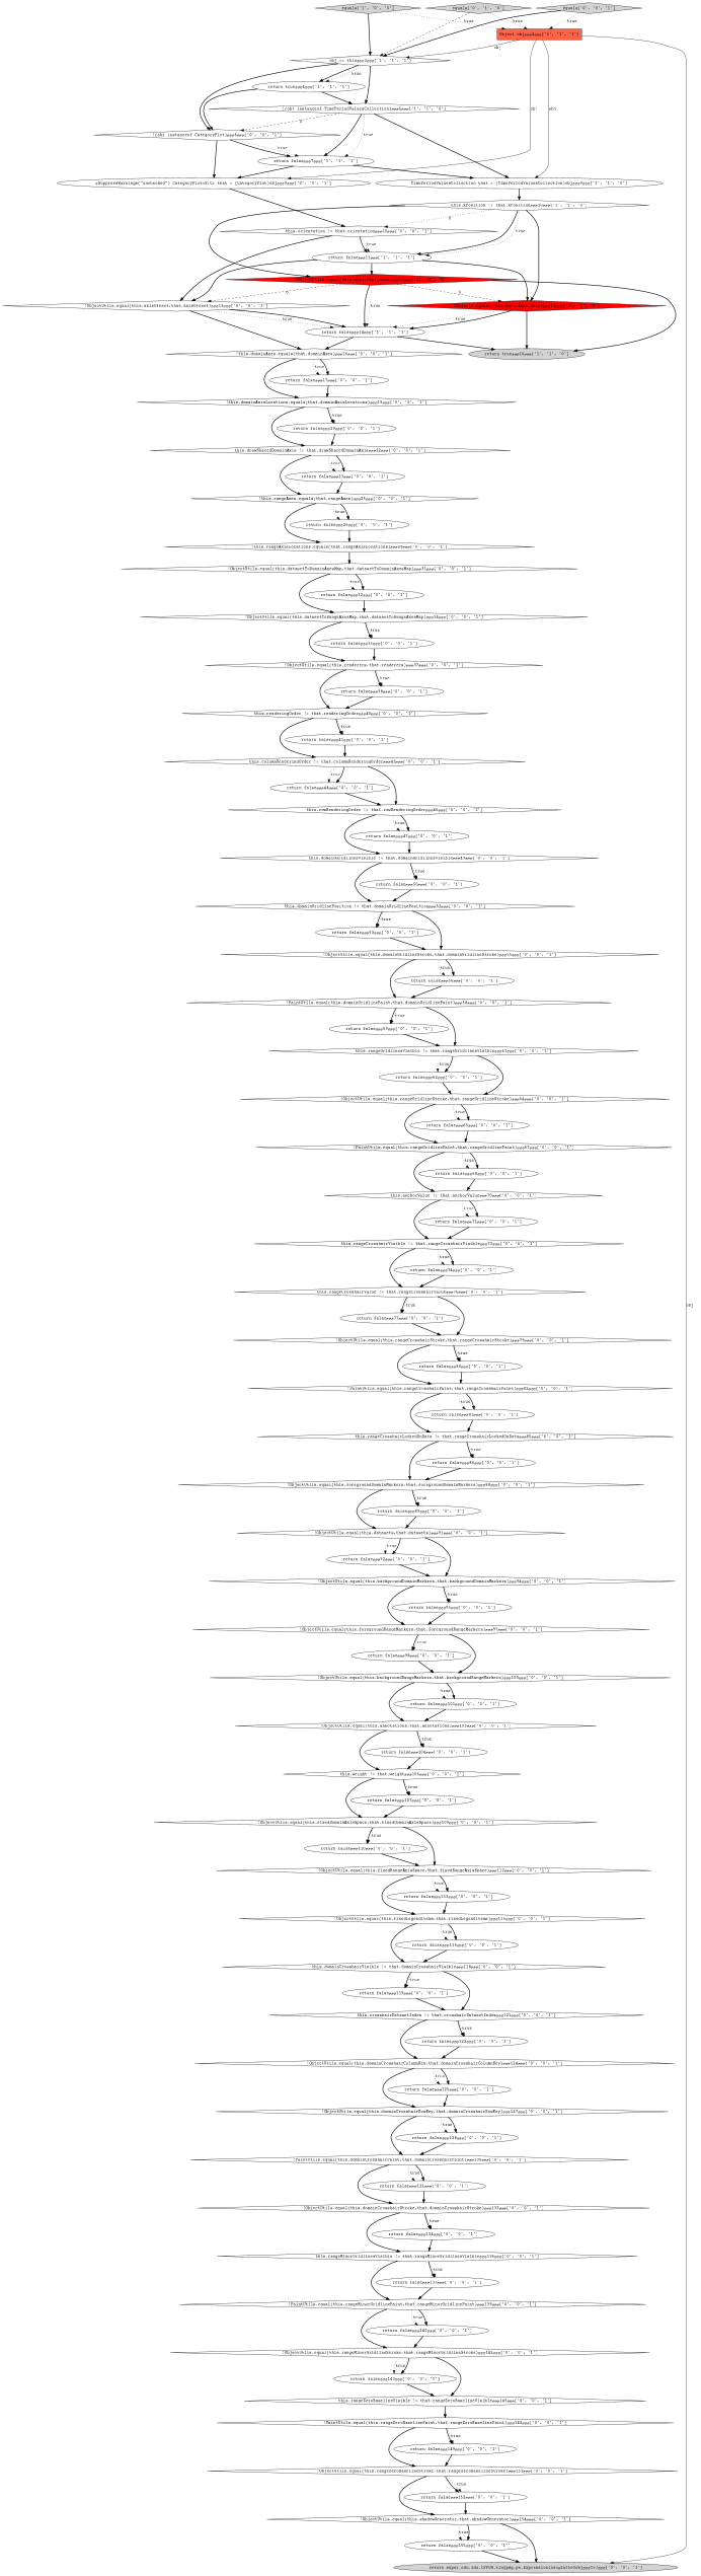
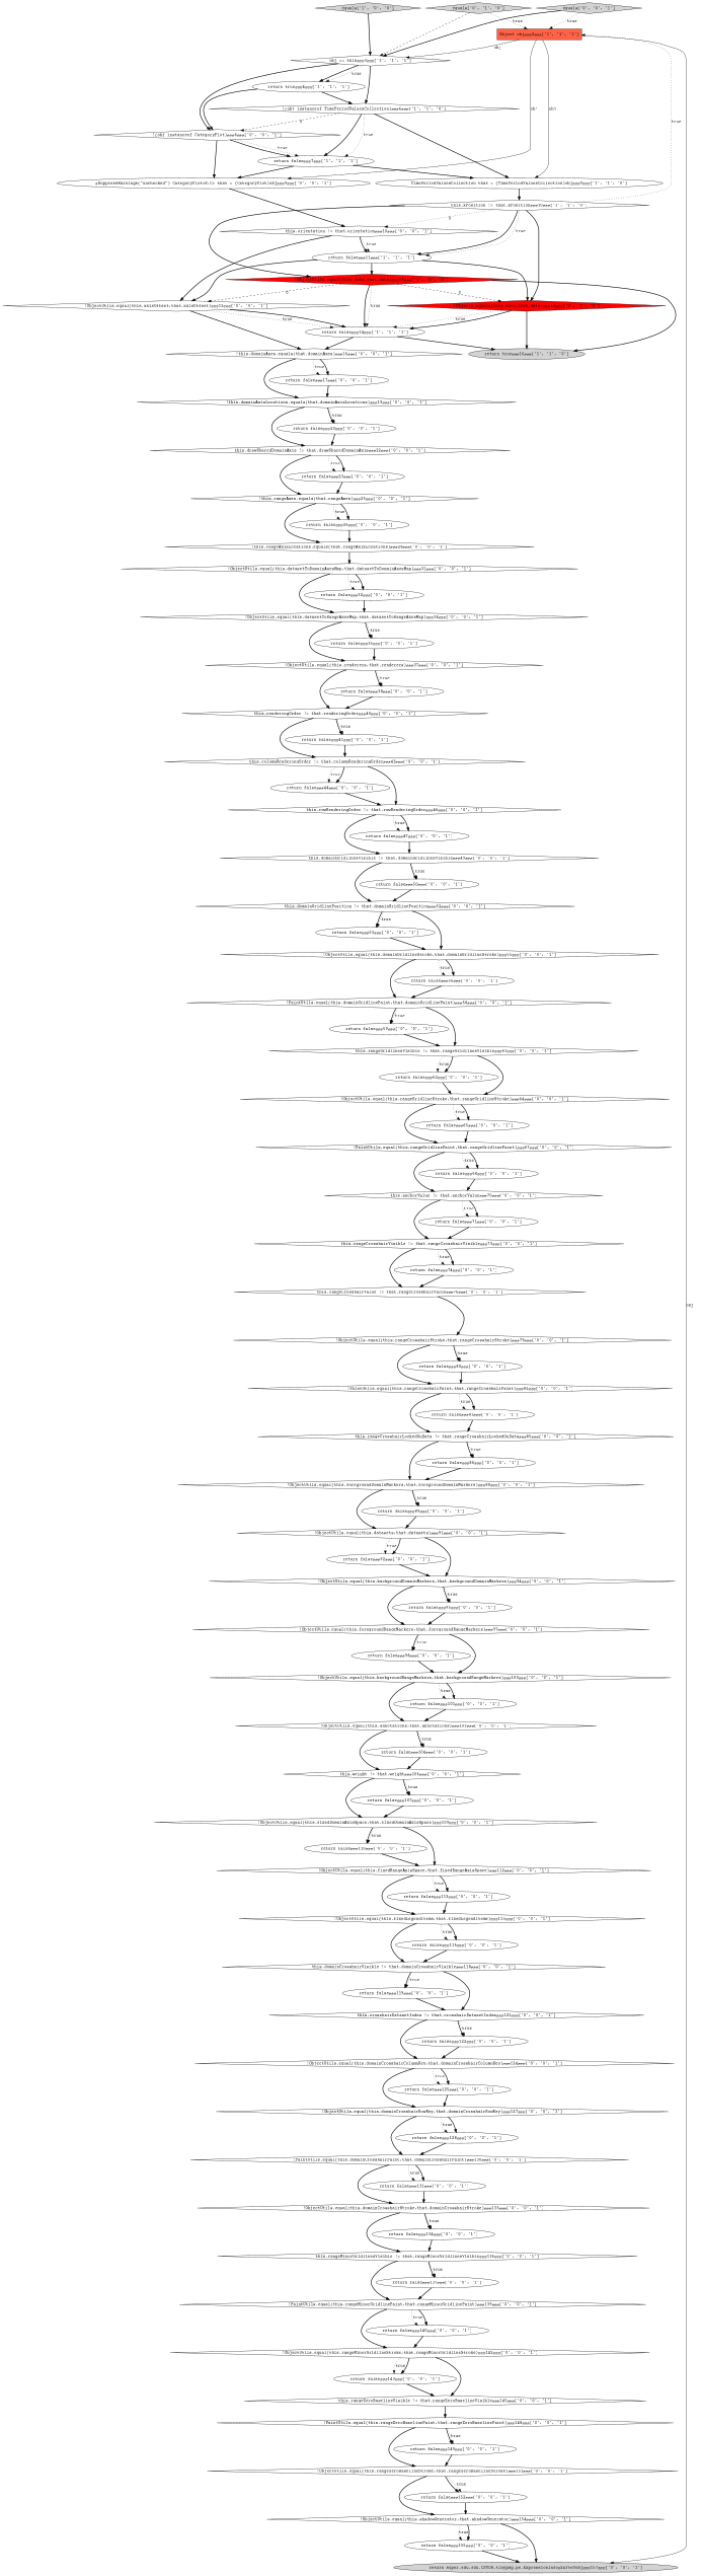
  digraph {
    fontname="Courier Prime"
    node [fillcolor=white fontname="Courier Prime" shape=diamond style=filled]
    edge [fontname="Courier Prime" style=bold]
    n1 [label="return false@@@98@@@['0', '0', '1']" shape=ellipse]
    n2 [label="!ObjectUtils.equal(this.backgroundRangeMarkers,that.backgroundRangeMarkers)@@@100@@@['0', '0', '1']"]
    n3 [label="return false@@@101@@@['0', '0', '1']" shape=ellipse]
    n4 [label="!ObjectUtils.equal(this.annotations,that.annotations)@@@103@@@['0', '0', '1']"]
    n5 [label="return false@@@44@@@['0', '0', '1']" shape=ellipse]
    n6 [label="this.rowRenderingOrder != that.rowRenderingOrder@@@46@@@['0', '0', '1']"]
    n7 [label="this.domainGridlinesVisible != that.domainGridlinesVisible@@@49@@@['0', '0', '1']"]
    n8 [label="return false@@@47@@@['0', '0', '1']" shape=ellipse]
    n9 [fillcolor=red label="!Objects.equals(this.data,that.data)@@@13@@@['0', '1', '0']"]
    n10 [fillcolor=lightgray label="return true@@@16@@@['1', '1', '0']" shape=ellipse]
    n11 [label="return false@@@14@@@['1', '1', '1']" shape=ellipse]
    n12 [label="!this.domainAxes.equals(that.domainAxes)@@@16@@@['0', '0', '1']"]
    n13 [label="!this.domainAxisLocations.equals(that.domainAxisLocations)@@@19@@@['0', '0', '1']"]
    n14 [label="return false@@@20@@@['0', '0', '1']" shape=ellipse]
    n15 [label="this.drawSharedDomainAxis != that.drawSharedDomainAxis@@@22@@@['0', '0', '1']"]
    n16 [label="return false@@@23@@@['0', '0', '1']" shape=ellipse]
    n17 [label="!this.rangeAxes.equals(that.rangeAxes)@@@25@@@['0', '0', '1']"]
    n18 [label="return false@@@26@@@['0', '0', '1']" shape=ellipse]
    n19 [label="!this.rangeAxisLocations.equals(that.rangeAxisLocations)@@@28@@@['0', '0', '1']"]
    n20 [label="!ObjectUtils.equal(this.datasetToDomainAxesMap,that.datasetToDomainAxesMap)@@@31@@@['0', '0', '1']"]
    n21 [label="!ObjectUtils.equal(this.domainCrosshairRowKey,that.domainCrosshairRowKey)@@@127@@@['0', '0', '1']"]
    n22 [label="return false@@@128@@@['0', '0', '1']" shape=ellipse]
    n23 [label="!PaintUtils.equal(this.domainCrosshairPaint,that.domainCrosshairPaint)@@@130@@@['0', '0', '1']"]
    n24 [label="return false@@@131@@@['0', '0', '1']" shape=ellipse]
    n25 [label="!ObjectUtils.equal(this.domainCrosshairStroke,that.domainCrosshairStroke)@@@133@@@['0', '0', '1']"]
    n26 [label="this.columnRenderingOrder != that.columnRenderingOrder@@@43@@@['0', '0', '1']"]
    n27 [fillcolor=red label="!ObjectUtils.equal(this.data,that.data)@@@13@@@['1', '0', '0']"]
    n28 [label="!ObjectUtils.equal(this.axisOffset,that.axisOffset)@@@13@@@['0', '0', '1']"]
    n29 [label="return false@@@62@@@['0', '0', '1']" shape=ellipse]
    n30 [label="!ObjectUtils.equal(this.rangeGridlineStroke,that.rangeGridlineStroke)@@@64@@@['0', '0', '1']"]
    n31 [label="return false@@@65@@@['0', '0', '1']" shape=ellipse]
    n32 [label="!PaintUtils.equal(this.rangeGridlinePaint,that.rangeGridlinePaint)@@@67@@@['0', '0', '1']"]
    n33 [label="TimePeriodValuesCollection that = (TimePeriodValuesCollection)obj@@@9@@@['1', '1', '0']" shape=ellipse]
    n34 [label="this.xPosition != that.xPosition@@@10@@@['1', '1', '0']"]
    n35 [label="this.orientation != that.orientation@@@10@@@['0', '0', '1']"]
    n36 [label="return false@@@11@@@['1', '1', '1']" shape=ellipse]
    n37 [label="return false@@@92@@@['0', '0', '1']" shape=ellipse]
    n38 [label="!ObjectUtils.equal(this.backgroundDomainMarkers,that.backgroundDomainMarkers)@@@94@@@['0', '0', '1']"]
    n39 [label="!ObjectUtils.equal(this.foregroundRangeMarkers,that.foregroundRangeMarkers)@@@97@@@['0', '0', '1']"]
    n40 [label="return false@@@95@@@['0', '0', '1']" shape=ellipse]
    n41 [label="!ObjectUtils.equal(this.rangeZeroBaselineStroke,that.rangeZeroBaselineStroke)@@@151@@@['0', '0', '1']"]
    n42 [label="!ObjectUtils.equal(this.shadowGenerator,that.shadowGenerator)@@@154@@@['0', '0', '1']"]
    n43 [label="return false@@@152@@@['0', '0', '1']" shape=ellipse]
    n44 [fillcolor=lightgray label="return super.edu.fdu.CPPDG.tinypdg.pe.ExpressionInfo@2a35e0obj@@@157@@@['0', '0', '1']" shape=ellipse]
    n45 [label="return false@@@155@@@['0', '0', '1']" shape=ellipse]
    n46 [label="!ObjectUtils.equal(this.renderers,that.renderers)@@@37@@@['0', '0', '1']"]
    n47 [label="return false@@@38@@@['0', '0', '1']" shape=ellipse]
    n48 [label="this.renderingOrder != that.renderingOrder@@@40@@@['0', '0', '1']"]
    n49 [label="return false@@@41@@@['0', '0', '1']" shape=ellipse]
    n50 [label="this.crosshairDatasetIndex != that.crosshairDatasetIndex@@@121@@@['0', '0', '1']"]
    n51 [label="!ObjectUtils.equal(this.domainCrosshairColumnKey,that.domainCrosshairColumnKey)@@@124@@@['0', '0', '1']"]
    n52 [label="return false@@@122@@@['0', '0', '1']" shape=ellipse]
    n53 [label="return false@@@125@@@['0', '0', '1']" shape=ellipse]
-   n54 [label="return false@@@77@@@['0', '0', '1']" shape=ellipse]
    n55 [label="!ObjectUtils.equal(this.rangeCrosshairStroke,that.rangeCrosshairStroke)@@@79@@@['0', '0', '1']"]
    n56 [label="return false@@@80@@@['0', '0', '1']" shape=ellipse]
    n57 [label="!PaintUtils.equal(this.rangeCrosshairPaint,that.rangeCrosshairPaint)@@@82@@@['0', '0', '1']"]
    n58 [label="return false@@@119@@@['0', '0', '1']" shape=ellipse]
    n59 [label="return false@@@59@@@['0', '0', '1']" shape=ellipse]
    n60 [label="this.rangeGridlinesVisible != that.rangeGridlinesVisible@@@61@@@['0', '0', '1']"]
    n61 [label="return false@@@104@@@['0', '0', '1']" shape=ellipse]
    n62 [label="this.weight != that.weight@@@106@@@['0', '0', '1']"]
    n63 [label="@SuppressWarnings(\"unchecked\") CategoryPlot<R,C> that = (CategoryPlot)obj@@@9@@@['0', '0', '1']" shape=ellipse]
    n64 [label="return false@@@68@@@['0', '0', '1']" shape=ellipse]
    n65 [label="this.anchorValue != that.anchorValue@@@70@@@['0', '0', '1']"]
    n66 [label="this.rangeCrosshairVisible != that.rangeCrosshairVisible@@@73@@@['0', '0', '1']"]
    n67 [label="return false@@@71@@@['0', '0', '1']" shape=ellipse]
    n68 [fillcolor=lightgray label="equals['0', '1', '0']"]
    n69 [fillcolor=tomato label="Object obj@@@2@@@['1', '1', '1']" shape=box]
    n70 [label="obj == this@@@3@@@['1', '1', '1']"]
    n71 [label="!(obj instanceof TimePeriodValuesCollection)@@@6@@@['1', '1', '0']"]
    n72 [label="!(obj instanceof CategoryPlot)@@@6@@@['0', '0', '1']"]
    n73 [label="return true@@@4@@@['1', '1', '1']" shape=ellipse]
    n74 [label="return false@@@17@@@['0', '0', '1']" shape=ellipse]
    n75 [label="return false@@@74@@@['0', '0', '1']" shape=ellipse]
    n76 [label="this.rangeCrosshairValue != that.rangeCrosshairValue@@@76@@@['0', '0', '1']"]
    n77 [label="return false@@@110@@@['0', '0', '1']" shape=ellipse]
    n78 [label="!ObjectUtils.equal(this.fixedRangeAxisSpace,that.fixedRangeAxisSpace)@@@112@@@['0', '0', '1']"]
    n79 [label="return false@@@113@@@['0', '0', '1']" shape=ellipse]
    n80 [label="!ObjectUtils.equal(this.fixedLegendItems,that.fixedLegendItems)@@@115@@@['0', '0', '1']"]
    n81 [label="return false@@@53@@@['0', '0', '1']" shape=ellipse]
    n82 [label="!ObjectUtils.equal(this.domainGridlineStroke,that.domainGridlineStroke)@@@55@@@['0', '0', '1']"]
    n83 [label="!PaintUtils.equal(this.domainGridlinePaint,that.domainGridlinePaint)@@@58@@@['0', '0', '1']"]
    n84 [label="return false@@@56@@@['0', '0', '1']" shape=ellipse]
    n85 [label="return false@@@32@@@['0', '0', '1']" shape=ellipse]
    n86 [label="!ObjectUtils.equal(this.datasetToRangeAxesMap,that.datasetToRangeAxesMap)@@@34@@@['0', '0', '1']"]
    n87 [label="return false@@@35@@@['0', '0', '1']" shape=ellipse]
    n88 [label="return false@@@134@@@['0', '0', '1']" shape=ellipse]
    n89 [label="this.rangeMinorGridlinesVisible != that.rangeMinorGridlinesVisible@@@136@@@['0', '0', '1']"]
    n90 [label="!PaintUtils.equal(this.rangeZeroBaselinePaint,that.rangeZeroBaselinePaint)@@@148@@@['0', '0', '1']"]
    n91 [label="return false@@@149@@@['0', '0', '1']" shape=ellipse]
    n92 [label="return false@@@143@@@['0', '0', '1']" shape=ellipse]
    n93 [label="this.rangeZeroBaselineVisible != that.rangeZeroBaselineVisible@@@145@@@['0', '0', '1']"]
    n94 [label="return false@@@83@@@['0', '0', '1']" shape=ellipse]
    n95 [label="this.rangeCrosshairLockedOnData != that.rangeCrosshairLockedOnData@@@85@@@['0', '0', '1']"]
    n96 [label="!ObjectUtils.equal(this.rangeMinorGridlineStroke,that.rangeMinorGridlineStroke)@@@142@@@['0', '0', '1']"]
    n97 [label="return false@@@137@@@['0', '0', '1']" shape=ellipse]
    n98 [label="!PaintUtils.equal(this.rangeMinorGridlinePaint,that.rangeMinorGridlinePaint)@@@139@@@['0', '0', '1']"]
    n99 [label="return false@@@7@@@['1', '1', '1']" shape=ellipse]
    n100 [label="!ObjectUtils.equal(this.foregroundDomainMarkers,that.foregroundDomainMarkers)@@@88@@@['0', '0', '1']"]
    n101 [label="!ObjectUtils.equal(this.datasets,that.datasets)@@@91@@@['0', '0', '1']"]
    n102 [label="return false@@@89@@@['0', '0', '1']" shape=ellipse]
    n103 [label="this.domainGridlinePosition != that.domainGridlinePosition@@@52@@@['0', '0', '1']"]
    n104 [label="return false@@@140@@@['0', '0', '1']" shape=ellipse]
    n105 [fillcolor=lightgray label="equals['1', '0', '0']"]
    n106 [label="!ObjectUtils.equal(this.fixedDomainAxisSpace,that.fixedDomainAxisSpace)@@@109@@@['0', '0', '1']"]
    n107 [label="return false@@@86@@@['0', '0', '1']" shape=ellipse]
    n108 [label="return false@@@50@@@['0', '0', '1']" shape=ellipse]
    n109 [label="this.domainCrosshairVisible != that.domainCrosshairVisible@@@118@@@['0', '0', '1']"]
    n110 [label="return false@@@116@@@['0', '0', '1']" shape=ellipse]
    n111 [fillcolor=lightgray label="equals['0', '0', '1']"]
    n112 [label="return false@@@107@@@['0', '0', '1']" shape=ellipse]
    n1 -> n2
    n2 -> n3 [label=true style=dotted]
    n2 -> n3
    n2 -> n4
    n3 -> n4
    n4 -> n61
    n4 -> n61 [label=true style=dotted]
    n4 -> n62
    n5 -> n6
    n6 -> n7
    n6 -> n8 [label=true style=dotted]
    n6 -> n8
    n7 -> n103
    n7 -> n108
    n7 -> n108 [label=true style=dotted]
    n8 -> n7
    n9 -> n10
    n9 -> n11 [label=true style=dotted]
    n9 -> n11
    n11 -> n10
    n11 -> n12
    n12 -> n13
    n12 -> n74 [label=true style=dotted]
    n12 -> n74
    n13 -> n14
    n13 -> n14 [label=true style=dotted]
    n13 -> n15
    n14 -> n15
    n15 -> n16 [label=true style=dotted]
    n15 -> n16
    n15 -> n17
    n16 -> n17
    n17 -> n18 [label=true style=dotted]
    n17 -> n18
    n17 -> n19
    n18 -> n19
    n19 -> n20
    n20 -> n85 [label=true style=dotted]
    n20 -> n85
    n20 -> n86
    n21 -> n22 [label=true style=dotted]
    n21 -> n22
    n21 -> n23
    n22 -> n23
    n23 -> n24 [label=true style=dotted]
    n23 -> n24
    n23 -> n25
    n24 -> n25
    n25 -> n88
    n25 -> n88 [label=true style=dotted]
    n25 -> n89
    n26 -> n5 [label=true style=dotted]
    n26 -> n5
    n26 -> n6
    n27 -> n9 [label=0 style=dashed]
    n27 -> n10
    n27 -> n11
    n27 -> n11 [label=true style=dotted]
    n27 -> n28 [label=0 style=dashed]
    n28 -> n11 [label=true style=dotted]
    n28 -> n11
    n28 -> n12
    n29 -> n30
    n30 -> n31 [label=true style=dotted]
    n30 -> n31
    n30 -> n32
    n31 -> n32
    n32 -> n64 [label=true style=dotted]
    n32 -> n64
    n32 -> n65
    n33 -> n34
    n34 -> n9
    n34 -> n27
    n34 -> n35 [label=0 style=dotted]
    n34 -> n36
    n34 -> n36 [label=true style=dotted]
    n35 -> n28
    n35 -> n36 [label=true style=dotted]
    n35 -> n36
    n36 -> n9
    n36 -> n27
    n36 -> n28
    n37 -> n38
    n38 -> n39
    n38 -> n40
    n38 -> n40 [label=true style=dotted]
    n39 -> n1
    n39 -> n1 [label=true style=dotted]
    n39 -> n2
    n40 -> n39
    n41 -> n42
    n41 -> n43
    n41 -> n43 [label=true style=dotted]
    n42 -> n44
    n42 -> n45 [label=true style=dotted]
    n42 -> n45
    n43 -> n42
    n45 -> n44
    n46 -> n47
    n46 -> n47 [label=true style=dotted]
    n46 -> n48
    n47 -> n48
    n48 -> n26
    n48 -> n49
    n48 -> n49 [label=true style=dotted]
    n49 -> n26
    n50 -> n51
    n50 -> n52
    n50 -> n52 [label=true style=dotted]
    n51 -> n21
    n51 -> n53 [label=true style=dotted]
    n51 -> n53
    n52 -> n51
    n53 -> n21
-   n54 -> n55
    n55 -> n56
    n55 -> n56 [label=true style=dotted]
    n55 -> n57
    n56 -> n57
    n57 -> n94 [label=true style=dotted]
    n57 -> n94
    n57 -> n95
    n58 -> n50
    n59 -> n60
    n60 -> n29 [label=true style=dotted]
    n60 -> n29
    n60 -> n30
    n61 -> n62
    n62 -> n106
    n62 -> n112
    n62 -> n112 [label=true style=dotted]
    n63 -> n35
    n64 -> n65
    n65 -> n66
    n65 -> n67 [label=true style=dotted]
    n65 -> n67
    n66 -> n75 [label=true style=dotted]
    n66 -> n75
    n66 -> n76
    n67 -> n66
    n68 -> n69 [label=true style=dotted]
    n68 -> n70 [style=dashed]
    n69 -> n33 [label=obj style=solid]
    n69 -> n44 [label=obj style=solid]
    n69 -> n63 [label=obj style=solid]
    n69 -> n70 [label=obj style=solid]
    n70 -> n71
    n70 -> n72
    n70 -> n73
    n70 -> n73 [label=true style=dotted]
    n71 -> n33
    n71 -> n72 [label=0 style=dashed]
    n71 -> n99 [label=true style=dotted]
    n71 -> n99
    n72 -> n63
    n72 -> n99
    n72 -> n99 [label=true style=dotted]
    n73 -> n71
    n73 -> n72
    n74 -> n13
    n75 -> n76
-   n76 -> n54
-   n76 -> n54 [label=true style=dotted]
    n76 -> n55
    n77 -> n78
    n78 -> n79 [label=true style=dotted]
    n78 -> n79
    n78 -> n80
    n79 -> n80
    n80 -> n109
    n80 -> n110 [label=true style=dotted]
    n80 -> n110
    n81 -> n82
    n82 -> n83
    n82 -> n84 [label=true style=dotted]
    n82 -> n84
    n83 -> n59
    n83 -> n59 [label=true style=dotted]
    n83 -> n60
    n84 -> n83
    n85 -> n86
    n86 -> n46
    n86 -> n87
    n86 -> n87 [label=true style=dotted]
    n87 -> n46
    n88 -> n89
    n89 -> n97
    n89 -> n97 [label=true style=dotted]
    n89 -> n98
    n90 -> n41
    n90 -> n91
    n90 -> n91 [label=true style=dotted]
    n91 -> n41
    n92 -> n93
    n93 -> n90
    n94 -> n95
    n95 -> n100
    n95 -> n107
    n95 -> n107 [label=true style=dotted]
    n96 -> n92 [label=true style=dotted]
    n96 -> n92
    n96 -> n93
    n97 -> n98
    n98 -> n96
    n98 -> n104 [label=true style=dotted]
    n98 -> n104
    n99 -> n33
    n99 -> n63
    n100 -> n101
    n100 -> n102
    n100 -> n102 [label=true style=dotted]
    n101 -> n37 [label=true style=dotted]
    n101 -> n37
    n101 -> n38
    n102 -> n101
    n103 -> n81
    n103 -> n81 [label=true style=dotted]
    n103 -> n82
    n104 -> n96
-   n105 -> n69 [label=true style=dotted]
+   n34 -> n69 [label=true style=dotted]
    n105 -> n70
    n106 -> n77
    n106 -> n77 [label=true style=dotted]
    n106 -> n78
    n107 -> n100
    n108 -> n103
    n109 -> n50
    n109 -> n58
    n109 -> n58 [label=true style=dotted]
    n110 -> n109
    n111 -> n69 [label=true style=dotted]
    n111 -> n70
    n112 -> n106
  }
